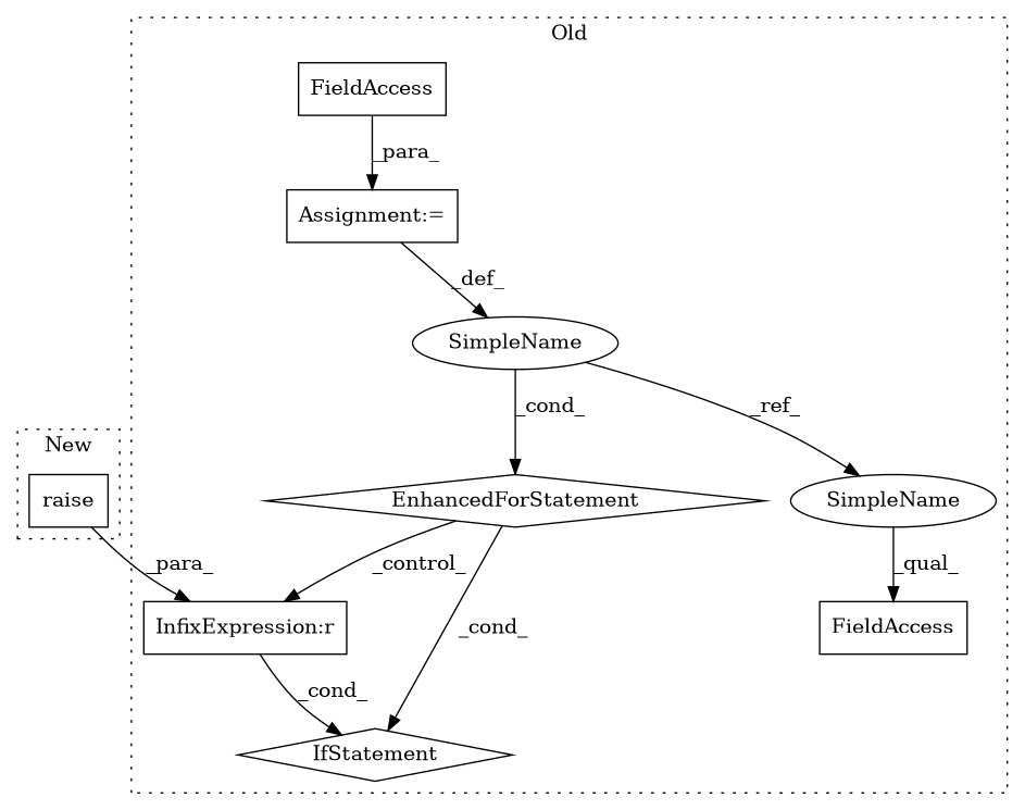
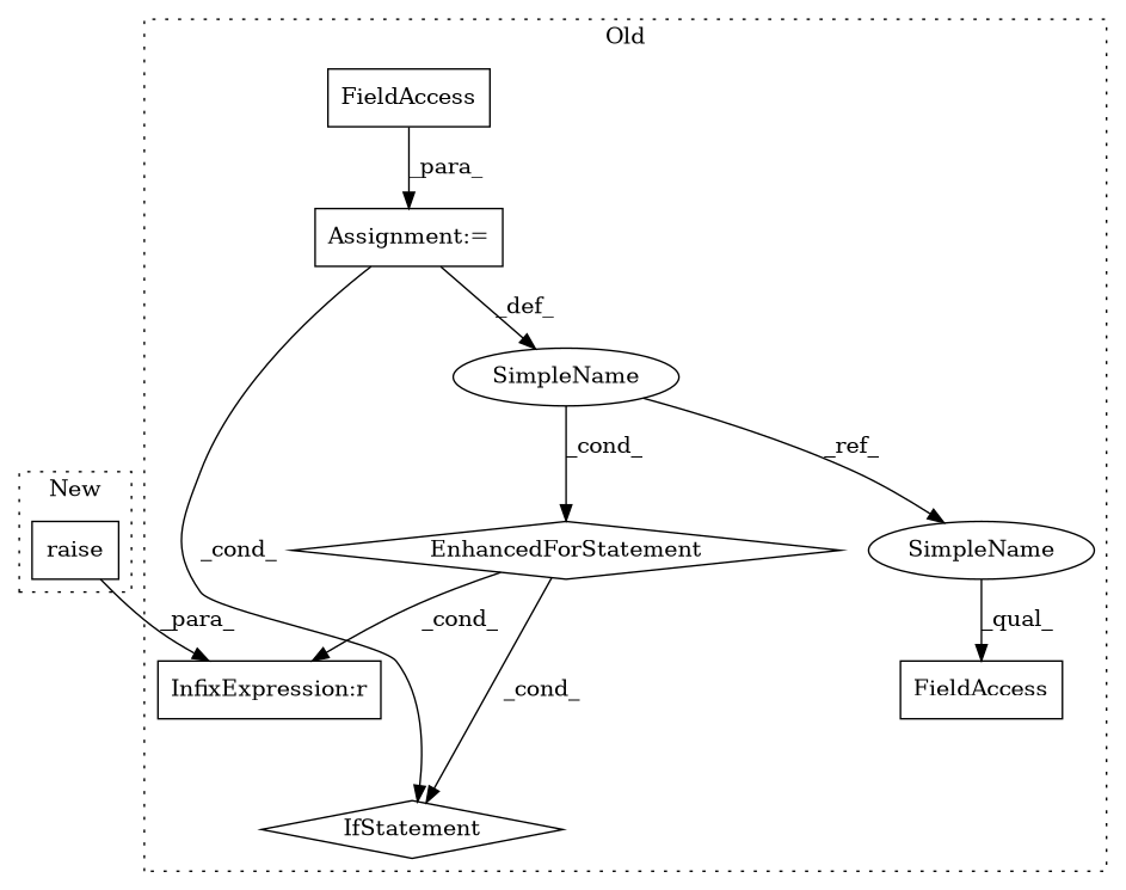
  digraph {
    node [a=42 l="53,2" s="3675,3758" shape=box]
    n1 [a=70 label=EnhancedForStatement shape=diamond]
    n2 [a=25 l="4,2" label=IfStatement s="3768,3794" shape=diamond]
    n3 [l=4 label=SimpleName s=3732 shape=ellipse]
    n4 [a=7 label="Assignment:="]
    n5 [a=22 l=13 label=FieldAccess s=3776]
    n6 [a=27 l=3 label="InfixExpression:r" s=3790]
    n7 [a=22 l=19 label=FieldAccess s=3739]
    n8 [l=4 label=SimpleName s=3776 shape=ellipse]
    n9 [a=32 l="6,1" label=raise s="3439,3465"]
    subgraph cluster_1 {
      label=Old
      style=dotted
      n1
      n2
      n3
      n4
      n5
      n6
      n7
      n8
    }
    subgraph cluster_2 {
      label=New
      style=dotted
      n9
    }
    n1 -> n2 [label=_cond_]
-   n1 -> n6 [label=_control_]
+   n1 -> n6 [label=_cond_]
    n3 -> n1 [label=_cond_]
    n3 -> n8 [label=_ref_]
    n4 -> n3 [label=_def_]
-   n6 -> n2 [label=_cond_]
+   n4 -> n2 [label=_cond_]
    n7 -> n4 [label=_para_]
    n8 -> n5 [label=_qual_]
    n9 -> n6 [label=_para_]
  }
